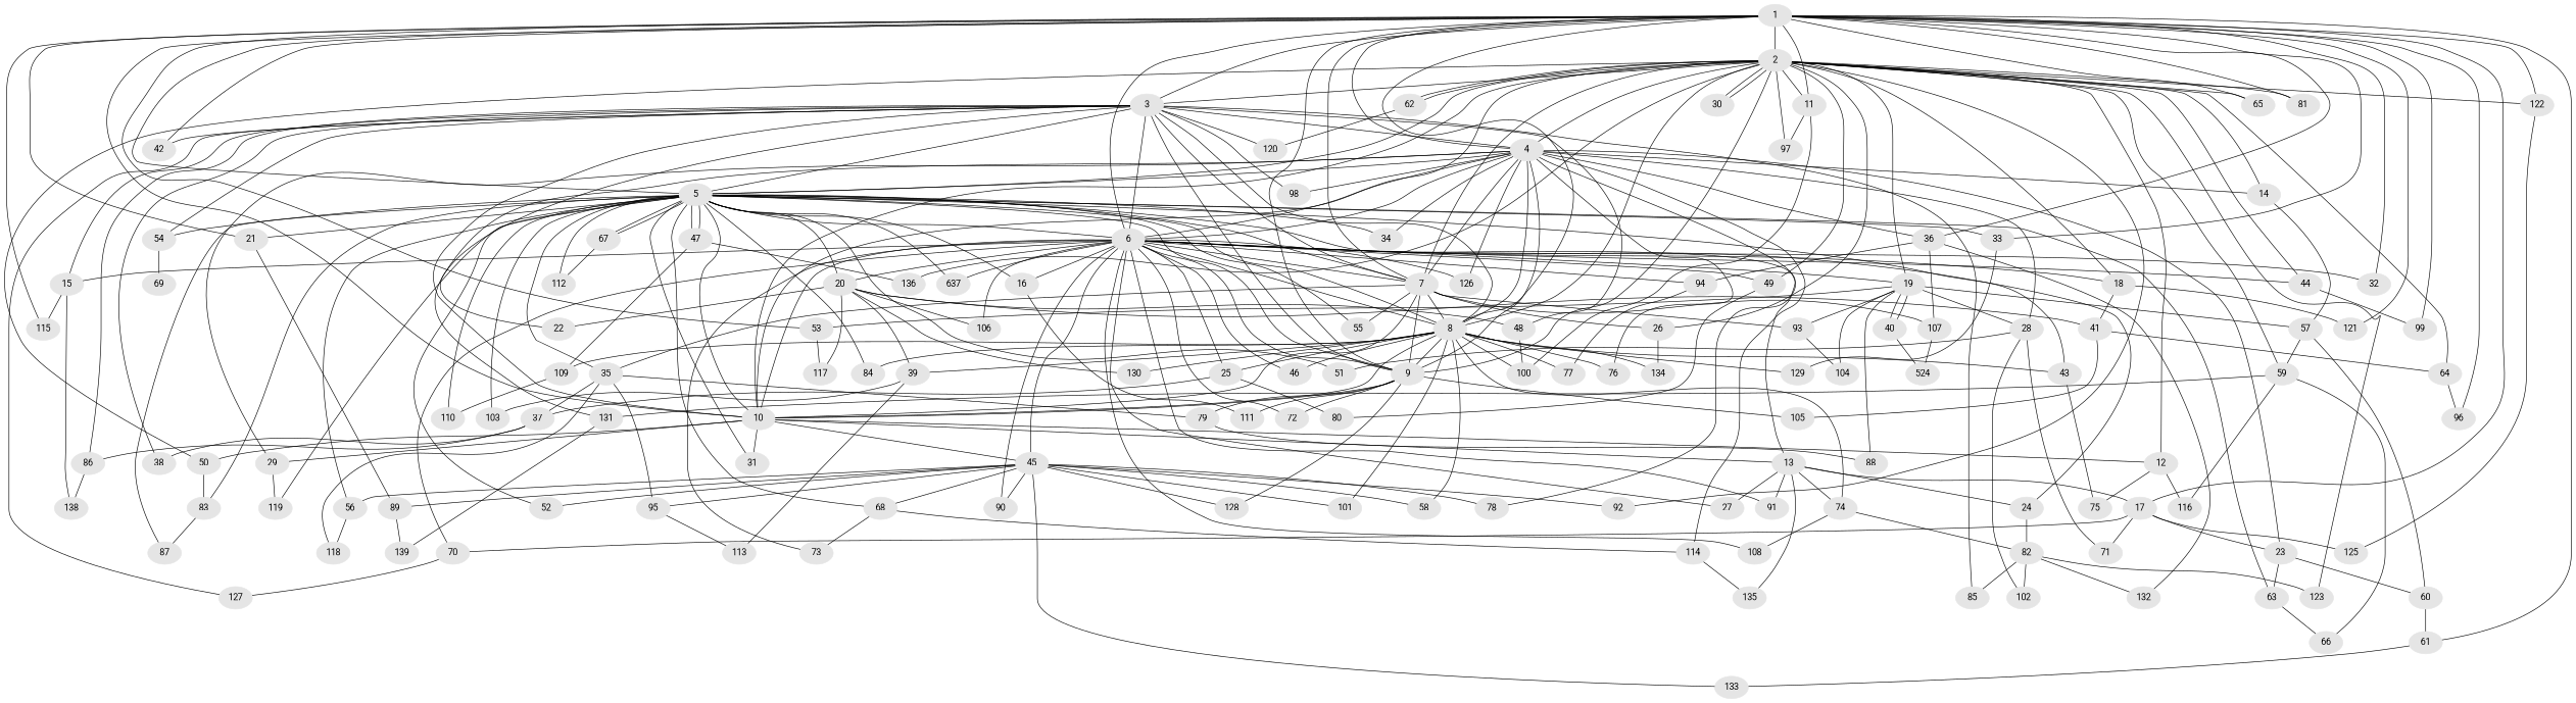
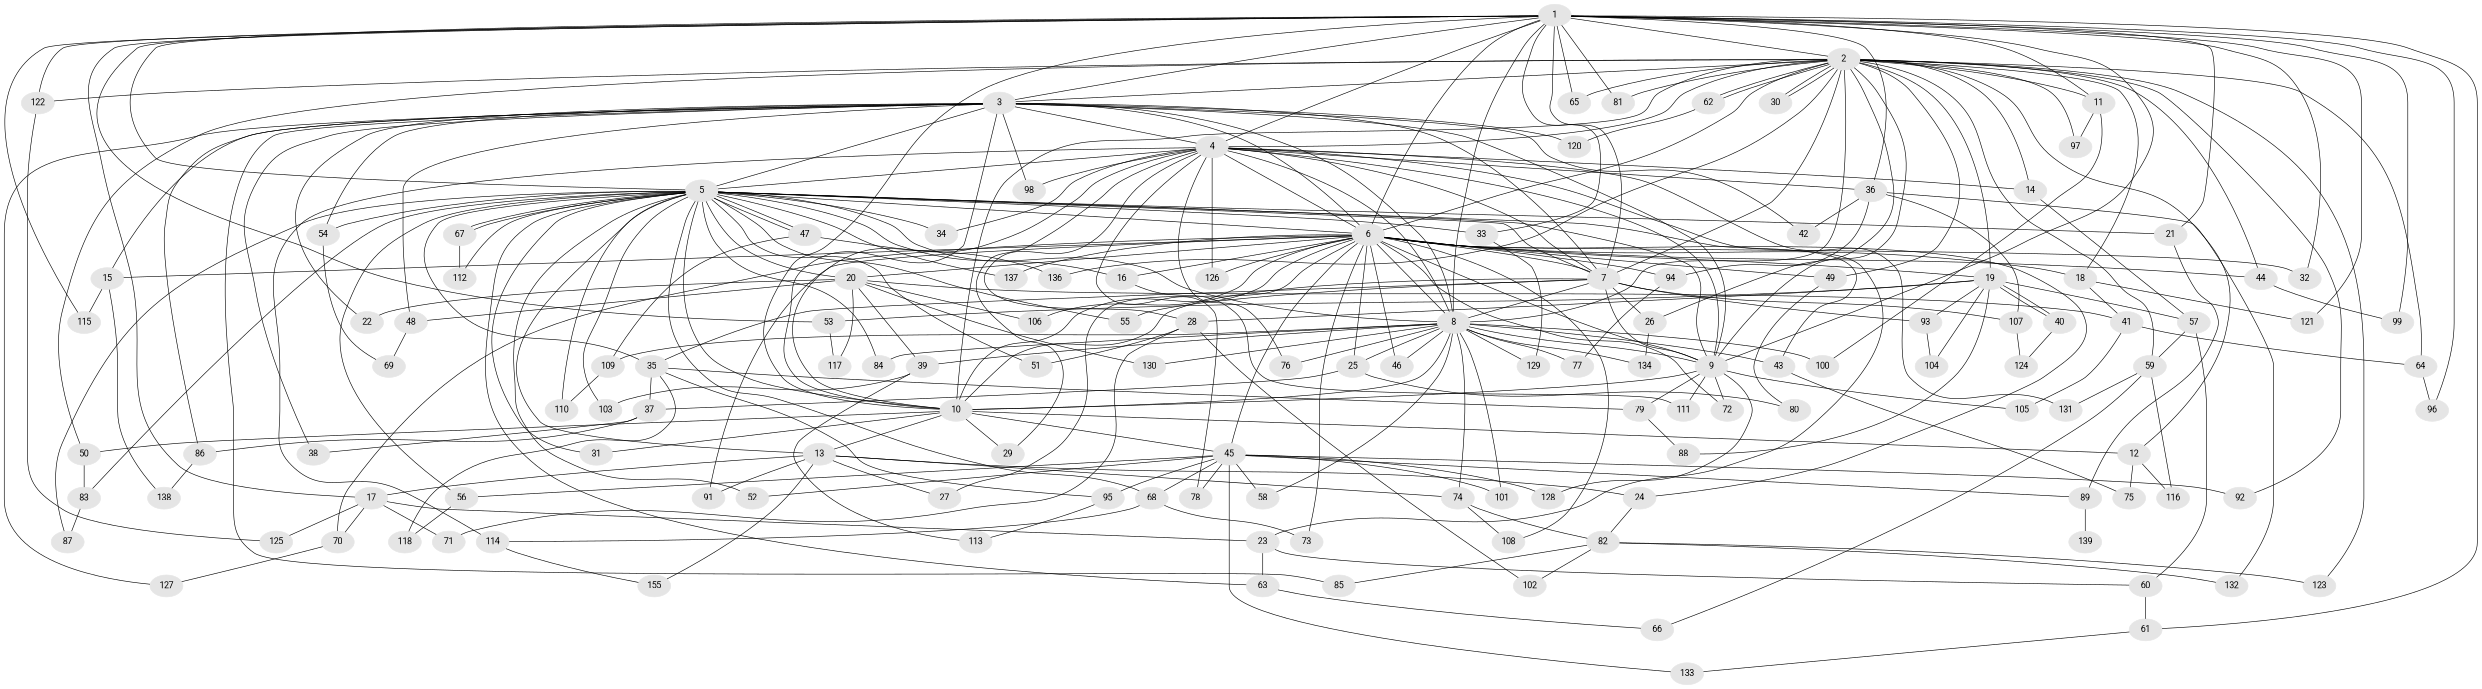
  graph {
    fontname=Roboto
    node [color=gray90 fontname=Roboto style=filled]
    edge [fontname=Roboto]
    1
    2
    3
    4
    5
    6
    7
    8
    9
    10
    11
    17
    21
    32
    33
    36
    42
    53
    61
    65
    81
    96
    99
    115
    121
    122
    12
    14
    18
    19
    26
    30
    44
    49
    50
    59
    62
    64
    92
    97
    123
    136
    15
    22
    38
    48
    54
    85
    86
    98
    120
    127
    23
    28
    29
    34
    76
    78
    114
    126
    131
    13
    16
    20
    31
    35
    43
    47
    51
    52
    55
    56
    63
    67
    68
    83
    84
    87
    103
    110
    112
-   119
-   137 [label=637]
+   137
    24
    25
    27
    45
    46
    70
    72
    73
-   90
    91
    94
    106
    108
    93
    107
    39
    58
    74
    77
    100
    101
    109
    129
    130
    134
    79
    105
    111
    128
    71
    125
    89
    132
    117
    133
    75
    116
    57
    41
    40
    88
    104
    80
    66
    138
    69
    60
    102
-   135
+   135 [label=155]
    139
    37
    95
    118
    82
-   124 [label=524]
+   124
    113
    1 -- 2
    1 -- 3
    1 -- 4
    1 -- 5
    1 -- 6
    1 -- 7
    1 -- 8
    1 -- 9
    1 -- 10
    1 -- 11
    1 -- 17
    1 -- 21
    1 -- 32
    1 -- 33
    1 -- 36
-   1 -- 42
+   36 -- 42
    1 -- 53
    1 -- 61
    1 -- 65
    1 -- 81
    1 -- 96
    1 -- 99
    1 -- 115
    1 -- 121
    1 -- 122
    2 -- 3
    2 -- 4
-   2 -- 5
    2 -- 6
    2 -- 7
    2 -- 8
    2 -- 9
    2 -- 10
    2 -- 11
    2 -- 65
    2 -- 81
    2 -- 122
    2 -- 12
    2 -- 14
    2 -- 18
    2 -- 19
    2 -- 26
    2 -- 30
    2 -- 30
    2 -- 44
    2 -- 49
    2 -- 50
    2 -- 59
    2 -- 62
    2 -- 62
    2 -- 64
    2 -- 92
    2 -- 97
    2 -- 123
    2 -- 136
    3 -- 4
    3 -- 5
    3 -- 6
    3 -- 7
    3 -- 8
    3 -- 9
    3 -- 10
    3 -- 42
    3 -- 15
    3 -- 22
    3 -- 38
    3 -- 48
    3 -- 54
    3 -- 85
    3 -- 86
    3 -- 98
    3 -- 120
    3 -- 127
    4 -- 5
    4 -- 6
    4 -- 7
    4 -- 8
    4 -- 9
    4 -- 10
    4 -- 36
    4 -- 14
    4 -- 98
    4 -- 23
    4 -- 28
    4 -- 29
    4 -- 34
    4 -- 76
    4 -- 78
    4 -- 114
    4 -- 126
    4 -- 131
    5 -- 6
    5 -- 7
    5 -- 8
    5 -- 9
    5 -- 10
    5 -- 21
    5 -- 33
    5 -- 54
    5 -- 34
    5 -- 13
    5 -- 16
    5 -- 20
    5 -- 31
    5 -- 35
    5 -- 43
    5 -- 47
    5 -- 47
    5 -- 51
    5 -- 52
    5 -- 55
    5 -- 56
    5 -- 63
    5 -- 67
    5 -- 67
    5 -- 68
    5 -- 83
    5 -- 84
    5 -- 87
    5 -- 103
    5 -- 110
    5 -- 112
-   5 -- 119
    5 -- 137
    6 -- 7
    6 -- 8
    6 -- 9
    6 -- 10
    6 -- 32
    6 -- 18
    6 -- 19
    6 -- 44
    6 -- 49
    6 -- 15
    6 -- 126
    6 -- 16
    6 -- 20
    6 -- 137
    6 -- 24
    6 -- 25
    6 -- 27
    6 -- 45
    6 -- 46
    6 -- 70
    6 -- 72
    6 -- 73
-   6 -- 90
    6 -- 91
    6 -- 94
    6 -- 106
    6 -- 108
    7 -- 8
    7 -- 9
    7 -- 10
    7 -- 26
    7 -- 35
    7 -- 55
    7 -- 93
    7 -- 107
    8 -- 9
    8 -- 10
    8 -- 76
    8 -- 43
    8 -- 84
    8 -- 25
    8 -- 46
    8 -- 39
    8 -- 58
    8 -- 74
    8 -- 77
    8 -- 100
    8 -- 101
    8 -- 109
    8 -- 129
    8 -- 130
    8 -- 134
    9 -- 10
    9 -- 72
    9 -- 79
    9 -- 105
    9 -- 111
    9 -- 128
    10 -- 12
    10 -- 50
    10 -- 29
    10 -- 13
    10 -- 31
    10 -- 45
    11 -- 97
    11 -- 100
    17 -- 23
    17 -- 70
    17 -- 71
    17 -- 125
    21 -- 89
    33 -- 129
    36 -- 94
    36 -- 107
    36 -- 132
    53 -- 117
    61 -- 133
    122 -- 125
    12 -- 75
    12 -- 116
    14 -- 57
    18 -- 121
    18 -- 41
    19 -- 53
    19 -- 28
    19 -- 93
    19 -- 57
    19 -- 40
    19 -- 40
    19 -- 88
    19 -- 104
    26 -- 134
    44 -- 99
    49 -- 80
    50 -- 83
    59 -- 131
    59 -- 116
    59 -- 66
    62 -- 120
    64 -- 96
    15 -- 115
    15 -- 138
-   48 -- 100
+   48 -- 69
    54 -- 69
    86 -- 138
    23 -- 63
    23 -- 60
    28 -- 51
    28 -- 71
    28 -- 102
-   29 -- 119
    114 -- 135
-   131 -- 139
    13 -- 17
    13 -- 24
    13 -- 27
    13 -- 91
    13 -- 74
    13 -- 135
    16 -- 111
    20 -- 22
    20 -- 48
    20 -- 106
    20 -- 39
    20 -- 130
    20 -- 117
    20 -- 41
    35 -- 79
    35 -- 37
    35 -- 95
    35 -- 118
    43 -- 75
    47 -- 136
    47 -- 109
    56 -- 118
    63 -- 66
    67 -- 112
    68 -- 114
    68 -- 73
    83 -- 87
    24 -- 82
    25 -- 80
    25 -- 37
    45 -- 92
    45 -- 78
    45 -- 52
    45 -- 56
    45 -- 68
-   45 -- 90
    45 -- 58
    45 -- 101
    45 -- 128
    45 -- 89
    45 -- 133
    45 -- 95
    70 -- 127
    94 -- 77
    93 -- 104
    107 -- 124
    39 -- 103
    39 -- 113
    74 -- 108
    74 -- 82
    109 -- 110
    79 -- 88
    89 -- 139
    57 -- 59
    57 -- 60
    41 -- 64
    41 -- 105
    40 -- 124
    60 -- 61
    37 -- 38
    37 -- 86
    95 -- 113
    82 -- 123
    82 -- 85
    82 -- 132
    82 -- 102
  }
